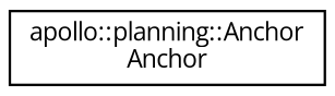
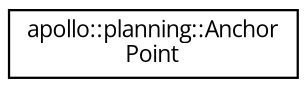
  digraph {
    rankdir=LR
    fontname="Open Sans"
-   n1 [color=black fillcolor=white fontname="Open Sans" fontsize=10 height=0.2 label="apollo::planning::Anchor\lAnchor" shape=record style=filled width=0.4]
+   n1 [color=black fillcolor=white fontname="Open Sans" fontsize=10 height=0.2 label="apollo::planning::Anchor\lPoint" shape=record style=filled width=0.4]
  }
